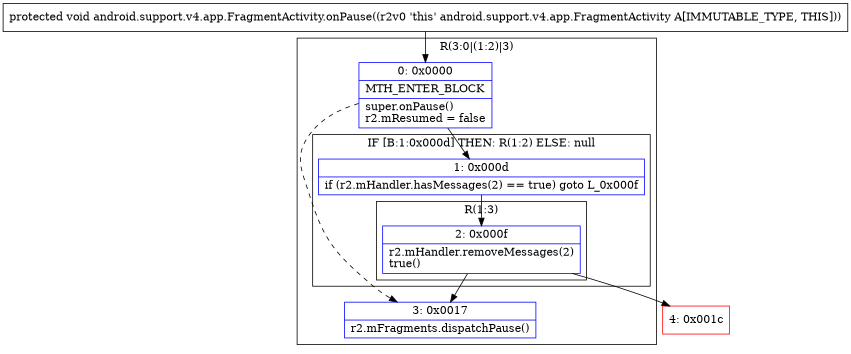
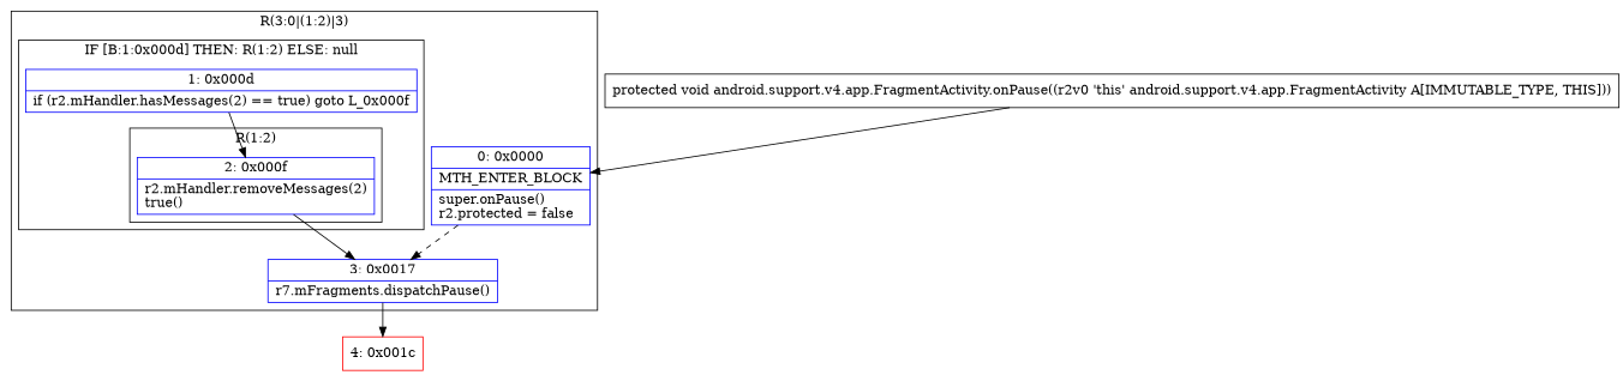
  digraph {
    node [color=blue shape=record]
    n1 [label="{2\:\ 0x000f|r2.mHandler.removeMessages(2)\ltrue()\l}"]
    n2 [label="{1\:\ 0x000d|if (r2.mHandler.hasMessages(2) == true) goto L_0x000f\l}"]
-   n3 [label="{0\:\ 0x0000|MTH_ENTER_BLOCK\l|super.onPause()\lr2.mResumed = false\l}"]
-   n4 [label="{3\:\ 0x0017|r2.mFragments.dispatchPause()\l}"]
+   n3 [label="{0\:\ 0x0000|MTH_ENTER_BLOCK\l|super.onPause()\lr2.protected = false\l}"]
+   n4 [label="{3\:\ 0x0017|r7.mFragments.dispatchPause()\l}"]
    n5 [color=red label="{4\:\ 0x001c}"]
    n6 [label="{protected void android.support.v4.app.FragmentActivity.onPause((r2v0 'this' android.support.v4.app.FragmentActivity A[IMMUTABLE_TYPE, THIS])) }" color=""]
    subgraph cluster_1 {
      label="R(3:0|(1:2)|3)"
      n3
      n4
      subgraph cluster_2 {
        label="IF [B:1:0x000d] THEN: R(1:2) ELSE: null"
        n2
        subgraph cluster_3 {
-         label="R(1:3)"
+         label="R(1:2)"
          n1
        }
      }
    }
    n1 -> n4
    n2 -> n1
-   n3 -> n2
    n3 -> n4 [style=dashed]
-   n1 -> n5
+   n4 -> n5
    n6 -> n3
  }
